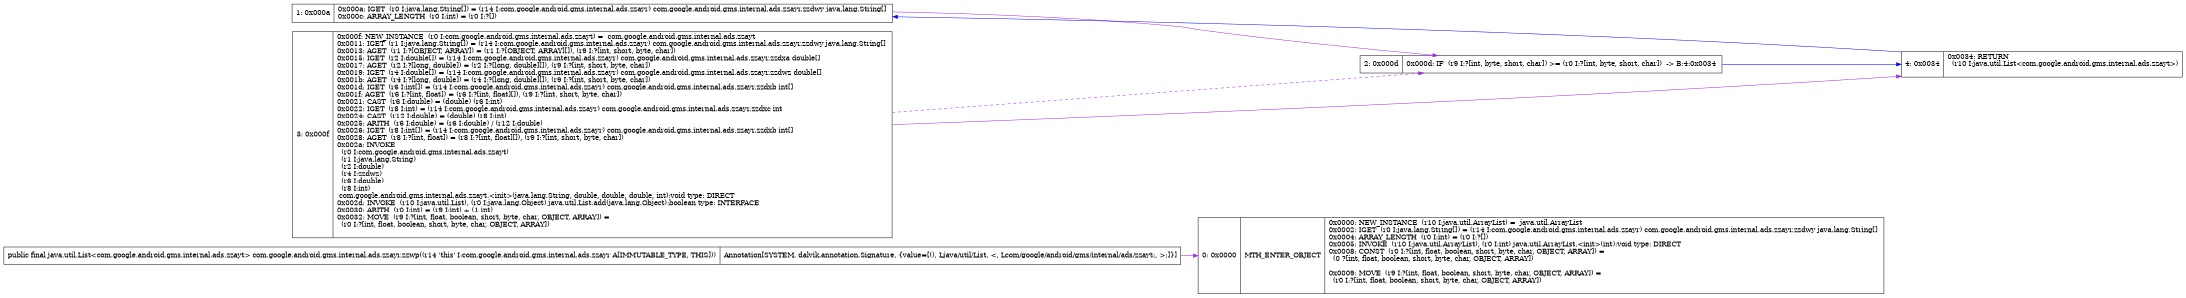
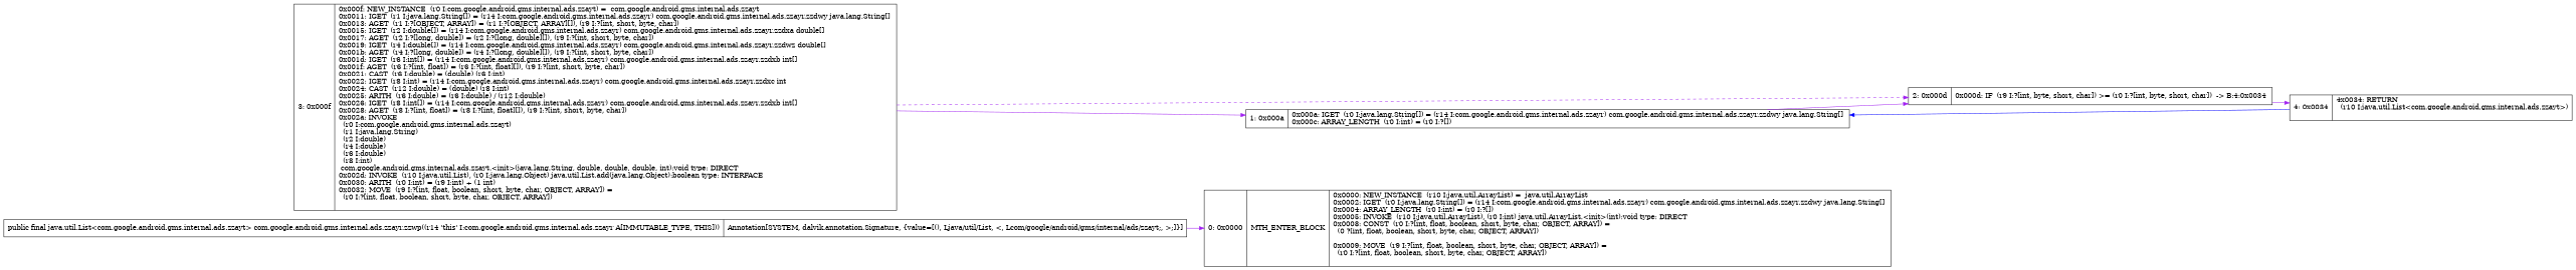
  digraph {
    rankdir=LR
    node [shape=record]
    edge [color=purple]
-   n1 [label="{0\:\ 0x0000|MTH_ENTER_OBJECT\l|0x0000: NEW_INSTANCE  (r10 I:java.util.ArrayList) =  java.util.ArrayList \l0x0002: IGET  (r0 I:java.lang.String[]) = (r14 I:com.google.android.gms.internal.ads.zzayr) com.google.android.gms.internal.ads.zzayr.zzdwy java.lang.String[] \l0x0004: ARRAY_LENGTH  (r0 I:int) = (r0 I:?[]) \l0x0005: INVOKE  (r10 I:java.util.ArrayList), (r0 I:int) java.util.ArrayList.\<init\>(int):void type: DIRECT \l0x0008: CONST  (r0 I:?[int, float, boolean, short, byte, char, OBJECT, ARRAY]) = \l  (0 ?[int, float, boolean, short, byte, char, OBJECT, ARRAY])\l \l0x0009: MOVE  (r9 I:?[int, float, boolean, short, byte, char, OBJECT, ARRAY]) = \l  (r0 I:?[int, float, boolean, short, byte, char, OBJECT, ARRAY])\l \l}"]
+   n1 [label="{0\:\ 0x0000|MTH_ENTER_BLOCK\l|0x0000: NEW_INSTANCE  (r10 I:java.util.ArrayList) =  java.util.ArrayList \l0x0002: IGET  (r0 I:java.lang.String[]) = (r14 I:com.google.android.gms.internal.ads.zzayr) com.google.android.gms.internal.ads.zzayr.zzdwy java.lang.String[] \l0x0004: ARRAY_LENGTH  (r0 I:int) = (r0 I:?[]) \l0x0005: INVOKE  (r10 I:java.util.ArrayList), (r0 I:int) java.util.ArrayList.\<init\>(int):void type: DIRECT \l0x0008: CONST  (r0 I:?[int, float, boolean, short, byte, char, OBJECT, ARRAY]) = \l  (0 ?[int, float, boolean, short, byte, char, OBJECT, ARRAY])\l \l0x0009: MOVE  (r9 I:?[int, float, boolean, short, byte, char, OBJECT, ARRAY]) = \l  (r0 I:?[int, float, boolean, short, byte, char, OBJECT, ARRAY])\l \l}"]
    n2 [label="{1\:\ 0x000a|0x000a: IGET  (r0 I:java.lang.String[]) = (r14 I:com.google.android.gms.internal.ads.zzayr) com.google.android.gms.internal.ads.zzayr.zzdwy java.lang.String[] \l0x000c: ARRAY_LENGTH  (r0 I:int) = (r0 I:?[]) \l}"]
    n3 [label="{2\:\ 0x000d|0x000d: IF  (r9 I:?[int, byte, short, char]) \>= (r0 I:?[int, byte, short, char])  \-\> B:4:0x0034 \l}"]
-   n4 [label="{4\:\ 0x0034|0x0034: RETURN  \l  (r10 I:java.util.List\<com.google.android.gms.internal.ads.zzayt\>)\l \l}"]
-   n5 [label="{3\:\ 0x000f|0x000f: NEW_INSTANCE  (r0 I:com.google.android.gms.internal.ads.zzayt) =  com.google.android.gms.internal.ads.zzayt \l0x0011: IGET  (r1 I:java.lang.String[]) = (r14 I:com.google.android.gms.internal.ads.zzayr) com.google.android.gms.internal.ads.zzayr.zzdwy java.lang.String[] \l0x0013: AGET  (r1 I:?[OBJECT, ARRAY]) = (r1 I:?[OBJECT, ARRAY][]), (r9 I:?[int, short, byte, char]) \l0x0015: IGET  (r2 I:double[]) = (r14 I:com.google.android.gms.internal.ads.zzayr) com.google.android.gms.internal.ads.zzayr.zzdxa double[] \l0x0017: AGET  (r2 I:?[long, double]) = (r2 I:?[long, double][]), (r9 I:?[int, short, byte, char]) \l0x0019: IGET  (r4 I:double[]) = (r14 I:com.google.android.gms.internal.ads.zzayr) com.google.android.gms.internal.ads.zzayr.zzdwz double[] \l0x001b: AGET  (r4 I:?[long, double]) = (r4 I:?[long, double][]), (r9 I:?[int, short, byte, char]) \l0x001d: IGET  (r6 I:int[]) = (r14 I:com.google.android.gms.internal.ads.zzayr) com.google.android.gms.internal.ads.zzayr.zzdxb int[] \l0x001f: AGET  (r6 I:?[int, float]) = (r6 I:?[int, float][]), (r9 I:?[int, short, byte, char]) \l0x0021: CAST  (r6 I:double) = (double) (r6 I:int) \l0x0022: IGET  (r8 I:int) = (r14 I:com.google.android.gms.internal.ads.zzayr) com.google.android.gms.internal.ads.zzayr.zzdxc int \l0x0024: CAST  (r12 I:double) = (double) (r8 I:int) \l0x0025: ARITH  (r6 I:double) = (r6 I:double) \/ (r12 I:double) \l0x0026: IGET  (r8 I:int[]) = (r14 I:com.google.android.gms.internal.ads.zzayr) com.google.android.gms.internal.ads.zzayr.zzdxb int[] \l0x0028: AGET  (r8 I:?[int, float]) = (r8 I:?[int, float][]), (r9 I:?[int, short, byte, char]) \l0x002a: INVOKE  \l  (r0 I:com.google.android.gms.internal.ads.zzayt)\l  (r1 I:java.lang.String)\l  (r2 I:double)\l  (r4 I:zzdwz)\l  (r6 I:double)\l  (r8 I:int)\l com.google.android.gms.internal.ads.zzayt.\<init\>(java.lang.String, double, double, double, int):void type: DIRECT \l0x002d: INVOKE  (r10 I:java.util.List), (r0 I:java.lang.Object) java.util.List.add(java.lang.Object):boolean type: INTERFACE \l0x0030: ARITH  (r0 I:int) = (r9 I:int) + (1 int) \l0x0032: MOVE  (r9 I:?[int, float, boolean, short, byte, char, OBJECT, ARRAY]) = \l  (r0 I:?[int, float, boolean, short, byte, char, OBJECT, ARRAY])\l \l}"]
+   n4 [label="{4\:\ 0x0034|4x0034: RETURN  \l  (r10 I:java.util.List\<com.google.android.gms.internal.ads.zzayt\>)\l \l}"]
+   n5 [label="{3\:\ 0x000f|0x000f: NEW_INSTANCE  (r0 I:com.google.android.gms.internal.ads.zzayt) =  com.google.android.gms.internal.ads.zzayt \l0x0011: IGET  (r1 I:java.lang.String[]) = (r14 I:com.google.android.gms.internal.ads.zzayr) com.google.android.gms.internal.ads.zzayr.zzdwy java.lang.String[] \l0x0013: AGET  (r1 I:?[OBJECT, ARRAY]) = (r1 I:?[OBJECT, ARRAY][]), (r9 I:?[int, short, byte, char]) \l0x0015: IGET  (r2 I:double[]) = (r14 I:com.google.android.gms.internal.ads.zzayr) com.google.android.gms.internal.ads.zzayr.zzdxa double[] \l0x0017: AGET  (r2 I:?[long, double]) = (r2 I:?[long, double][]), (r9 I:?[int, short, byte, char]) \l0x0019: IGET  (r4 I:double[]) = (r14 I:com.google.android.gms.internal.ads.zzayr) com.google.android.gms.internal.ads.zzayr.zzdwz double[] \l0x001b: AGET  (r4 I:?[long, double]) = (r4 I:?[long, double][]), (r9 I:?[int, short, byte, char]) \l0x001d: IGET  (r6 I:int[]) = (r14 I:com.google.android.gms.internal.ads.zzayr) com.google.android.gms.internal.ads.zzayr.zzdxb int[] \l0x001f: AGET  (r6 I:?[int, float]) = (r6 I:?[int, float][]), (r9 I:?[int, short, byte, char]) \l0x0021: CAST  (r6 I:double) = (double) (r6 I:int) \l0x0022: IGET  (r8 I:int) = (r14 I:com.google.android.gms.internal.ads.zzayr) com.google.android.gms.internal.ads.zzayr.zzdxc int \l0x0024: CAST  (r12 I:double) = (double) (r8 I:int) \l0x0025: ARITH  (r6 I:double) = (r6 I:double) \/ (r12 I:double) \l0x0026: IGET  (r8 I:int[]) = (r14 I:com.google.android.gms.internal.ads.zzayr) com.google.android.gms.internal.ads.zzayr.zzdxb int[] \l0x0028: AGET  (r8 I:?[int, float]) = (r8 I:?[int, float][]), (r9 I:?[int, short, byte, char]) \l0x002a: INVOKE  \l  (r0 I:com.google.android.gms.internal.ads.zzayt)\l  (r1 I:java.lang.String)\l  (r2 I:double)\l  (r4 I:double)\l  (r6 I:double)\l  (r8 I:int)\l com.google.android.gms.internal.ads.zzayt.\<init\>(java.lang.String, double, double, double, int):void type: DIRECT \l0x002d: INVOKE  (r10 I:java.util.List), (r0 I:java.lang.Object) java.util.List.add(java.lang.Object):boolean type: INTERFACE \l0x0030: ARITH  (r0 I:int) = (r9 I:int) + (1 int) \l0x0032: MOVE  (r9 I:?[int, float, boolean, short, byte, char, OBJECT, ARRAY]) = \l  (r0 I:?[int, float, boolean, short, byte, char, OBJECT, ARRAY])\l \l}"]
    n6 [label="{public final java.util.List\<com.google.android.gms.internal.ads.zzayt\> com.google.android.gms.internal.ads.zzayr.zzwp((r14 'this' I:com.google.android.gms.internal.ads.zzayr A[IMMUTABLE_TYPE, THIS]))  | Annotation[SYSTEM, dalvik.annotation.Signature, \{value=[(), Ljava\/util\/List, \<, Lcom\/google\/android\/gms\/internal\/ads\/zzayt;, \>;]\}]\l}"]
    n2 -> n3
-   n3 -> n4 [color=blue]
+   n3 -> n4
    n4 -> n2 [color=blue]
-   n5 -> n4
+   n5 -> n2
    n5 -> n3 [style=dashed]
    n6 -> n1
  }
